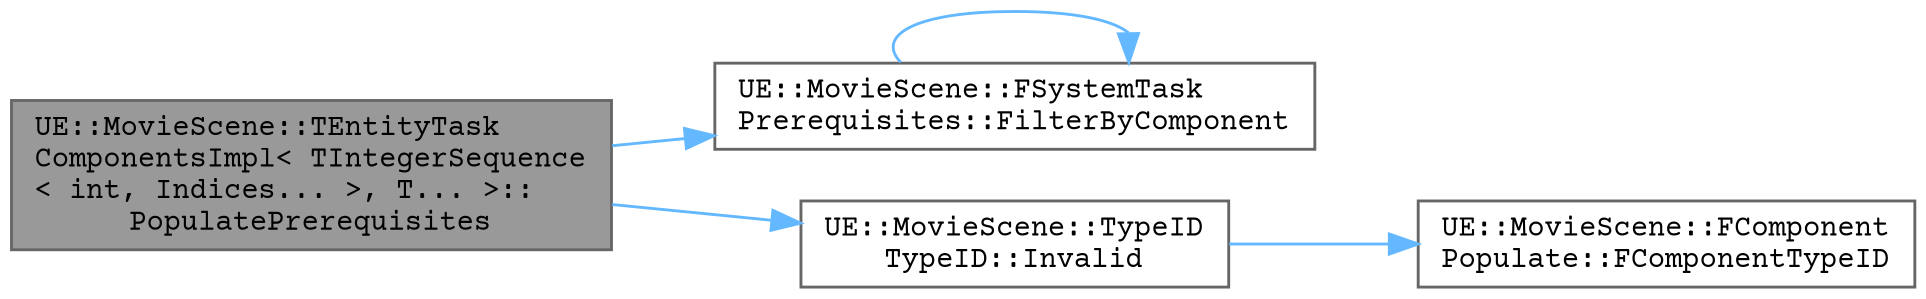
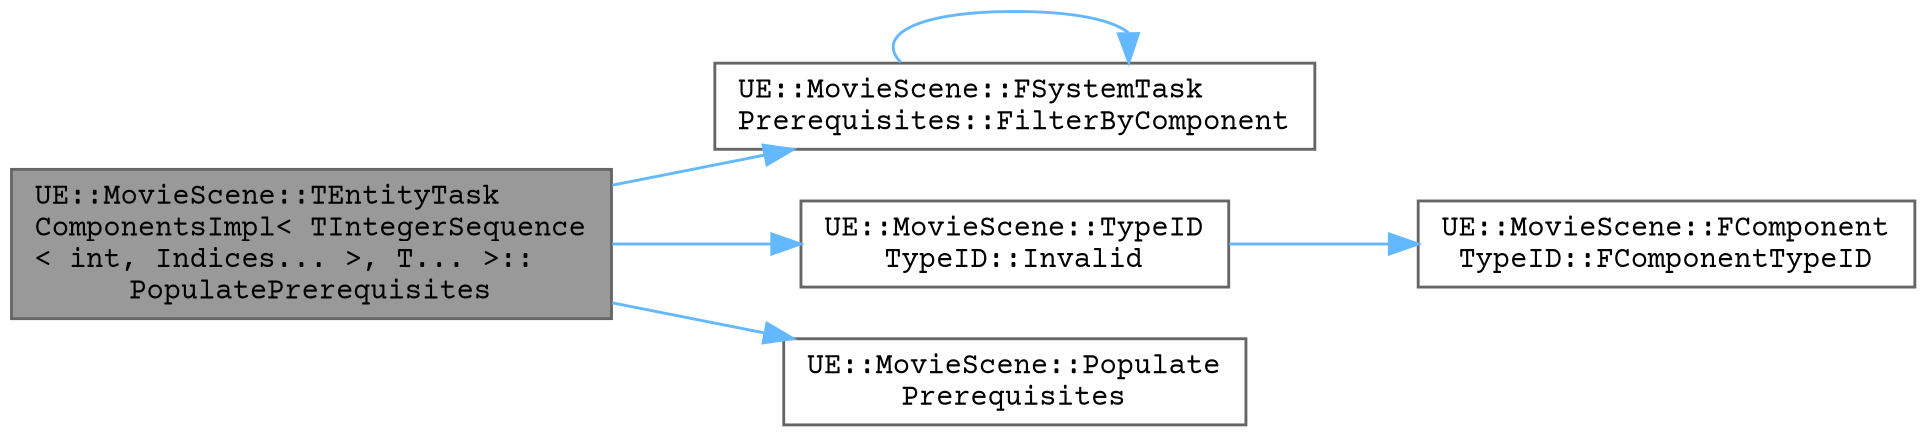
  digraph {
    fontname="Courier Prime"
    rankdir=LR
    node [color=grey40 fillcolor=white fontname="Courier Prime" fontsize=10 shape=box style=filled]
    edge [color=steelblue1 fontname="Courier Prime" fontsize=10 labelfontname=Helvetica labelfontsize=10 style=solid]
    n1 [color=gray40 fillcolor=grey60 fontcolor=black height=0.2 label="UE::MovieScene::TEntityTask\lComponentsImpl\< TIntegerSequence\l\< int, Indices... \>, T... \>::\lPopulatePrerequisites" width=0.4]
    n2 [height=0.2 label="UE::MovieScene::FSystemTask\lPrerequisites::FilterByComponent" width=0.4]
    n3 [height=0.2 label="UE::MovieScene::TypeID\lTypeID::Invalid" width=0.4]
-   n5 [height=0.2 label="UE::MovieScene::FComponent\lPopulate::FComponentTypeID" width=0.4]
+   n4 [height=0.2 label="UE::MovieScene::Populate\lPrerequisites" width=0.4]
+   n5 [height=0.2 label="UE::MovieScene::FComponent\lTypeID::FComponentTypeID" width=0.4]
    n1 -> n2
    n1 -> n3
+   n1 -> n4
    n2 -> n2
    n3 -> n5
  }
